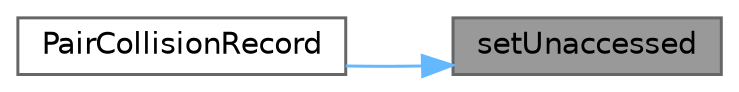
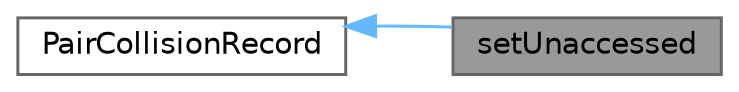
  digraph {
    rankdir=RL
    node [fontname=Helvetica fontsize=10 shape=box style=filled]
    n1 [color=gray40 fillcolor=grey60 fontcolor=black height=0.2 label=setUnaccessed width=0.4]
    n2 [color=grey40 fillcolor=white height=0.2 label=PairCollisionRecord width=0.4]
-   n1 -> n2 [color=steelblue1 dir=back fontname=Helvetica fontsize=10 labelfontname=Helvetica labelfontsize=10 style=solid]
+   n2 -> n1 [color=steelblue1 dir=back fontname=Helvetica fontsize=10 labelfontname=Helvetica labelfontsize=10 style=solid]
  }
